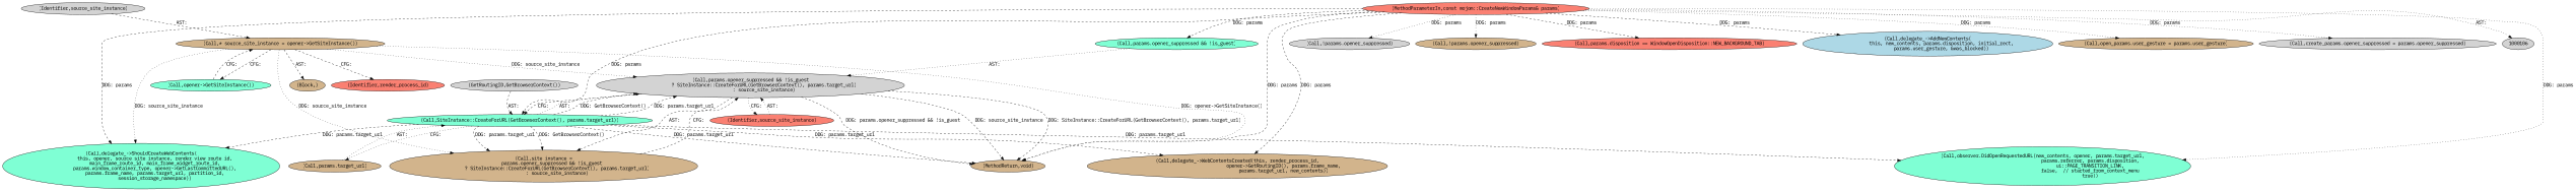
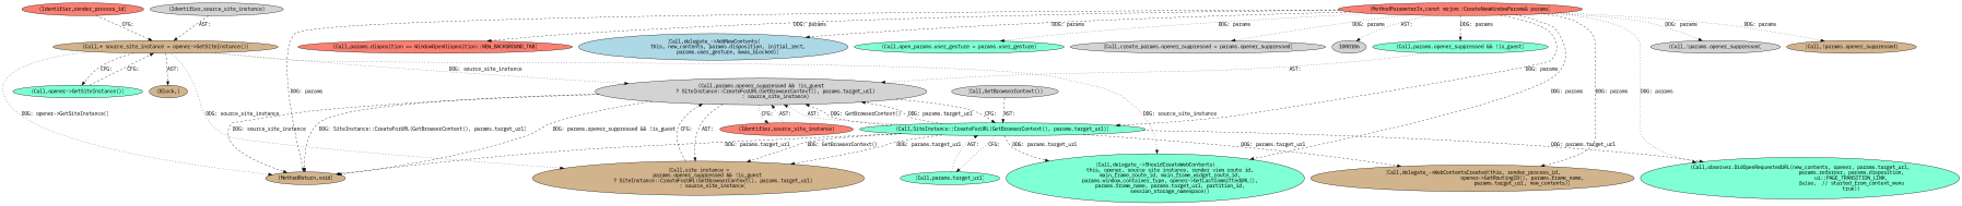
  digraph {
    fontname="IBM Plex Mono"
    node [fillcolor=tan fontname="IBM Plex Mono" style=filled]
    edge [fontname="IBM Plex Mono" style=dashed]
    n1 [fillcolor=lightgrey label="(Call,params.opener_suppressed && !is_guest\n          ? SiteInstance::CreateForURL(GetBrowserContext(), params.target_url)\n          : source_site_instance)"]
    n2 [fillcolor=aquamarine label="(Call,SiteInstance::CreateForURL(GetBrowserContext(), params.target_url))"]
    n3 [fillcolor=salmon label="(Identifier,source_site_instance)"]
    n4 [label="(Call,site_instance =\n      params.opener_suppressed && !is_guest\n          ? SiteInstance::CreateForURL(GetBrowserContext(), params.target_url)\n          : source_site_instance)"]
    n5 [label="(MethodReturn,void)"]
-   n6 [label="(Call,params.target_url)"]
+   n6 [fillcolor=aquamarine label="(Call,params.target_url)"]
    n7 [label="(Call,delegate_->WebContentsCreated(this, render_process_id,\n                                  opener->GetRoutingID(), params.frame_name,\n                                  params.target_url, new_contents))"]
    n8 [fillcolor=aquamarine label="(Call,observer.DidOpenRequestedURL(new_contents, opener, params.target_url,\n                                   params.referrer, params.disposition,\n                                   ui::PAGE_TRANSITION_LINK,\n                                   false,  // started_from_context_menu\n                                   true))"]
    n9 [fillcolor=aquamarine label="(Call,delegate_->ShouldCreateWebContents(\n          this, opener, source_site_instance, render_view_route_id,\n          main_frame_route_id, main_frame_widget_route_id,\n          params.window_container_type, opener->GetLastCommittedURL(),\n          params.frame_name, params.target_url, partition_id,\n          session_storage_namespace))"]
    n10 [fillcolor=salmon label="(MethodParameterIn,const mojom::CreateNewWindowParams& params)"]
    n11 [fillcolor=lightgrey label="(Call,!params.opener_suppressed)"]
    n12 [label="(Call,!params.opener_suppressed)"]
    n13 [fillcolor=salmon label="(Call,params.disposition == WindowOpenDisposition::NEW_BACKGROUND_TAB)"]
    n14 [fillcolor=lightblue label="(Call,delegate_->AddNewContents(\n          this, new_contents, params.disposition, initial_rect,\n          params.user_gesture, &was_blocked))"]
-   n15 [label="(Call,open_params.user_gesture = params.user_gesture)"]
+   n15 [fillcolor=aquamarine label="(Call,open_params.user_gesture = params.user_gesture)"]
    n16 [fillcolor=aquamarine label="(Call,params.opener_suppressed && !is_guest)"]
    n17 [fillcolor=lightgrey label="(Call,create_params.opener_suppressed = params.opener_suppressed)"]
    1000106 [fillcolor=lightgrey]
    n19 [label="(Call,* source_site_instance = opener->GetSiteInstance())"]
    n20 [fillcolor=aquamarine label="(Call,opener->GetSiteInstance())"]
    n21 [label="(Block,)"]
-   n22 [fillcolor=lightgrey label="(GetRoutingID,GetBrowserContext())"]
+   n22 [fillcolor=lightgrey label="(Call,GetBrowserContext())"]
    n23 [fillcolor=salmon label="(Identifier,render_process_id)"]
    n24 [fillcolor=lightgrey label="(Identifier,source_site_instance)"]
    n1 -> n2 [label="CFG: "]
    n1 -> n3 [label="CFG: " style=dotted]
    n1 -> n4 [label="AST: "]
    n1 -> n5 [label="DDG: source_site_instance"]
    n1 -> n5 [label="DDG: SiteInstance::CreateForURL(GetBrowserContext(), params.target_url)"]
    n1 -> n5 [label="DDG: params.opener_suppressed && !is_guest"]
    n2 -> n1 [label="AST: " style=dotted]
    n2 -> n1 [label="DDG: GetBrowserContext()"]
    n2 -> n1 [label="DDG: params.target_url"]
    n2 -> n4 [label="DDG: GetBrowserContext()"]
    n2 -> n4 [label="DDG: params.target_url"]
    n2 -> n5 [label="DDG: params.target_url"]
    n2 -> n6 [label="CFG: " style=dotted]
    n2 -> n7 [label="DDG: params.target_url"]
    n2 -> n8 [label="DDG: params.target_url"]
    n2 -> n9 [label="DDG: params.target_url"]
    n3 -> n1 [label="AST: " style=dotted]
    n4 -> n1 [label="CFG: "]
    n6 -> n2 [label="AST: " style=dotted]
    n10 -> n2 [label="DDG: params"]
    n10 -> n5 [label="DDG: params"]
    n10 -> n7 [label="DDG: params"]
    n10 -> n8 [label="DDG: params" style=dotted]
    n10 -> n9 [label="DDG: params"]
    n10 -> n11 [label="DDG: params" style=dotted]
    n10 -> n12 [label="DDG: params" style=dotted]
    n10 -> n13 [label="DDG: params"]
    n10 -> n14 [label="DDG: params"]
    n10 -> n15 [label="DDG: params" style=dotted]
    n10 -> n16 [label="DDG: params"]
    n10 -> n17 [label="DDG: params" style=dotted]
    n10 -> 1000106 [label="AST: " style=dotted]
    n16 -> n1 [label="AST: " style=dotted]
    n19 -> n1 [label="DDG: source_site_instance" style=dotted]
    n19 -> n4 [label="DDG: source_site_instance" style=dotted]
    n19 -> n5 [label="DDG: opener->GetSiteInstance()" style=dotted]
    n19 -> n9 [label="DDG: source_site_instance" style=dotted]
    n19 -> n20 [label="CFG: "]
    n19 -> n21 [label="AST: "]
    n20 -> n19 [label="CFG: "]
    n22 -> n2 [label="AST: "]
-   n19 -> n23 [label="CFG: "]
+   n23 -> n19 [label="CFG: "]
    n24 -> n19 [label="AST: "]
  }
